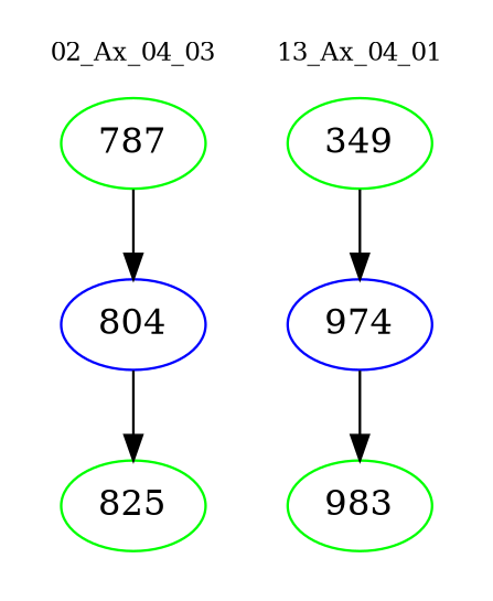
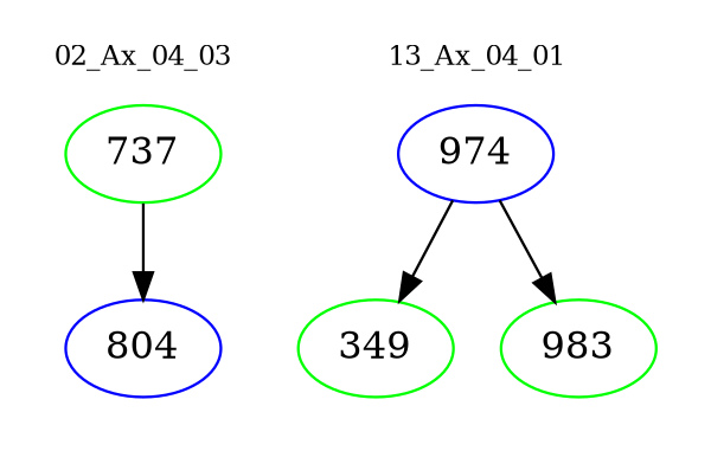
  digraph {
    node [color=green]
    edge [color=black]
    n1 [color=blue label=804]
-   n2 [label=787]
-   n3 [label=825]
+   n2 [label=737]
    n4 [color=blue label=974]
    n5 [label=349]
    n6 [label=983]
    subgraph cluster_1 {
      color=white
      fontsize=10
      label="02_Ax_04_03"
      n1
      n2
-     n3
    }
    subgraph cluster_2 {
      color=white
      fontsize=10
      label="13_Ax_04_01"
      n4
      n5
      n6
    }
-   n1 -> n3
    n2 -> n1
-   n5 -> n4
+   n4 -> n5
    n4 -> n6
  }
